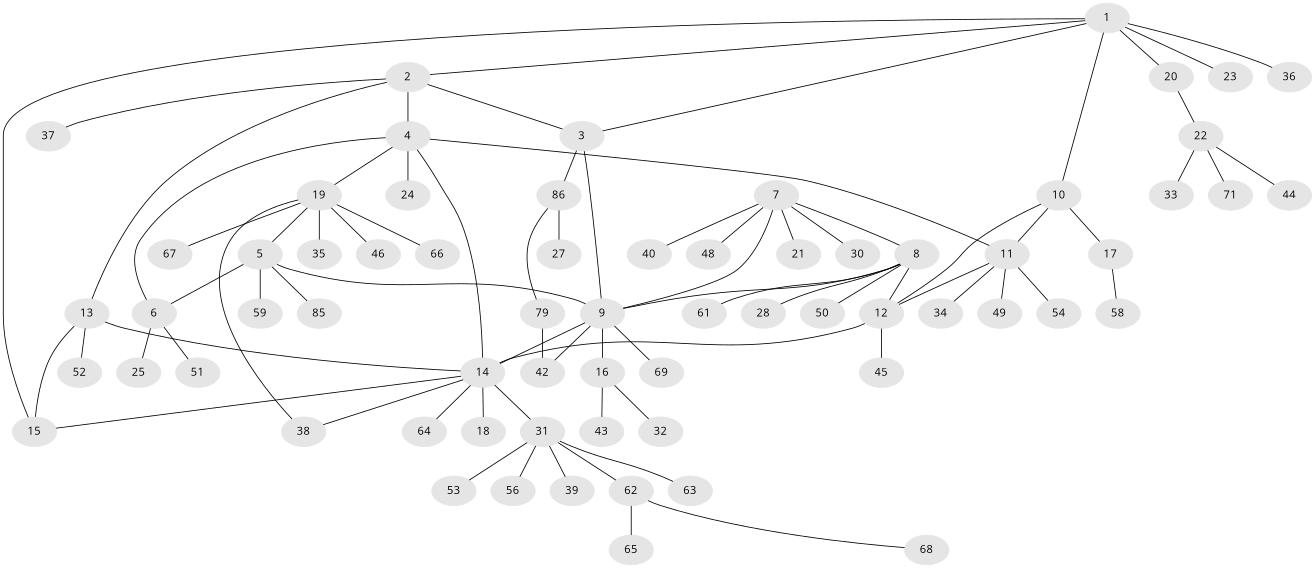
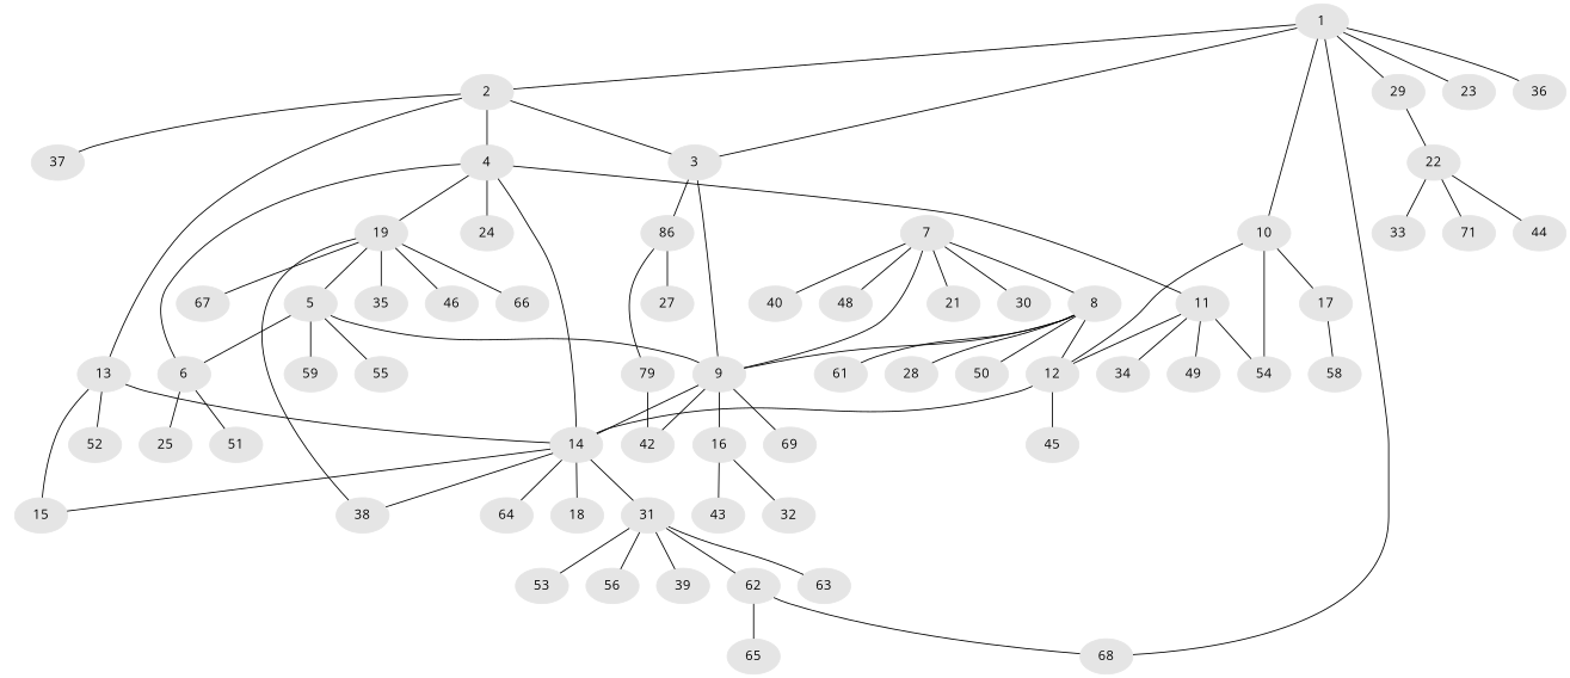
  graph {
    fontname="Open Sans"
    node [color=gray90 fontname="Open Sans" style=filled]
    edge [fontname="Open Sans"]
    1
    2
    3
    10
-   20
+   20 [label=29]
    23
    36
    68
    4
    13
    37
    9
    n13 [label=86]
    11
    12
    17
    22
    6
    14
    19
    24
    15
    52
    16
    42
    69
    27
    n28 [label=79]
    5
-   55 [label=85]
+   55
    59
    25
    51
    34
    49
    54
    18
    31
    38
    64
    35
    46
    66
    67
    7
    8
    21
    30
    40
    48
    28
    50
    61
    45
    32
    43
    58
    39
    53
    56
    62
    63
    33
    n64 [label=71]
    44
    65
    1 -- 2
    1 -- 3
    1 -- 10
    1 -- 20
    1 -- 23
    1 -- 36
-   1 -- 15
+   1 -- 68
    2 -- 3
    2 -- 4
    2 -- 13
    2 -- 37
    3 -- 9
    3 -- n13
-   10 -- 11
+   10 -- 54
    10 -- 12
    10 -- 17
    20 -- 22
    4 -- 11
    4 -- 6
    4 -- 14
    4 -- 19
    4 -- 24
    13 -- 14
    13 -- 15
    13 -- 52
    9 -- 14
    9 -- 16
    9 -- 42
    9 -- 69
    n13 -- 27
    n13 -- n28
    11 -- 12
    11 -- 34
    11 -- 49
    11 -- 54
    12 -- 14
    12 -- 45
    17 -- 58
    22 -- 33
    22 -- n64
    22 -- 44
    6 -- 25
    6 -- 51
    14 -- 15
    14 -- 18
    14 -- 31
    14 -- 38
    14 -- 64
    19 -- 5
    19 -- 38
    19 -- 35
    19 -- 46
    19 -- 66
    19 -- 67
    16 -- 32
    16 -- 43
    n28 -- 42
    5 -- 9
    5 -- 6
    5 -- 55
    5 -- 59
    31 -- 39
    31 -- 53
    31 -- 56
    31 -- 62
    31 -- 63
    7 -- 9
    7 -- 8
    7 -- 21
    7 -- 30
    7 -- 40
    7 -- 48
    8 -- 9
    8 -- 12
    8 -- 28
    8 -- 50
    8 -- 61
    62 -- 68
    62 -- 65
  }
